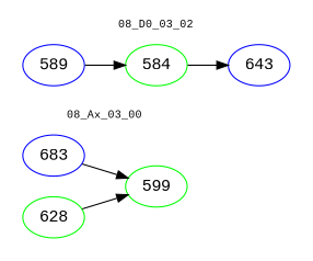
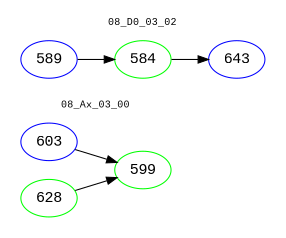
  digraph {
    fontname="Liberation Mono"
    rankdir=LR
    node [color=blue fontname="Liberation Mono"]
    edge [color=black fontname="Liberation Mono"]
-   n1 [label=683]
+   n1 [label=603]
    n2 [color=green label=599]
    n3 [color=green label=628]
    n4 [label=589]
    n5 [color=green label=584]
    n6 [label=643]
    subgraph cluster_1 {
      color=white
      fontsize=10
      label="08_Ax_03_00"
      n1
      n2
      n3
    }
    subgraph cluster_2 {
      color=white
      fontsize=10
      label="08_D0_03_02"
      n4
      n5
      n6
    }
    n1 -> n2
    n3 -> n2
    n4 -> n5
    n5 -> n6
  }
